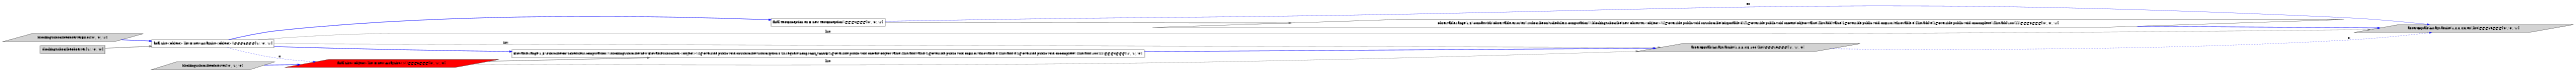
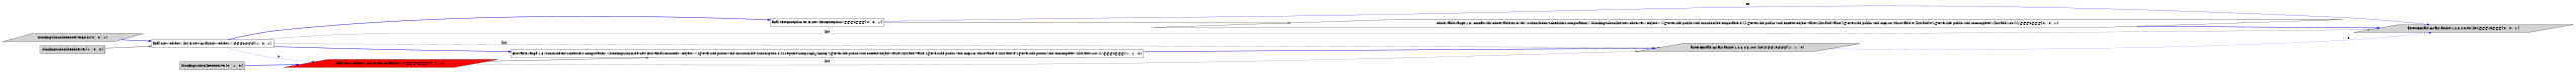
  digraph {
    rankdir=LR
    node [fillcolor=lightgray shape=parallelogram style=filled]
    edge [style=bold color=blue]
    n1 [fillcolor=white label="final TestException ex = new TestException()@@@4@@@['0', '0', '1']" shape=box]
    n2 [fillcolor=white label="Observable.range(1,5).concatWith(Observable.error(ex)).subscribeOn(Schedulers.computation()).blockingSubscribe(new Observer<Object>(){@Override public void onSubscribe(Disposable d){}@Override public void onNext(Object value){list.add(value)}@Override public void onError(Throwable e){list.add(e)}@Override public void onComplete(){list.add(100)}})@@@5@@@['0', '0', '1']"]
    n3 [label="assertEquals(Arrays.asList(1,2,3,4,5,ex),list)@@@19@@@['0', '0', '1']"]
    n4 [fillcolor=red label="final List<Object> list = new ArrayList<>()@@@3@@@['0', '1', '0']"]
    n5 [fillcolor=white label="Flowable.range(1,5).subscribeOn(Schedulers.computation()).blockingSubscribe(new FlowableSubscriber<Object>(){@Override public void onSubscribe(Subscription s){s.request(Long.MAX_VALUE)}@Override public void onNext(Object value){list.add(value)}@Override public void onError(Throwable e){list.add(e)}@Override public void onComplete(){list.add(100)}})@@@4@@@['1', '1', '0']" shape=box]
    n6 [label="assertEquals(Arrays.asList(1,2,3,4,5,100),list)@@@19@@@['1', '1', '0']"]
    n7 [label="blockingSubscribeObserverError['0', '0', '1']"]
    n8 [fillcolor=white label="final List<Object> list = new ArrayList<Object>()@@@3@@@['1', '0', '1']" shape=box]
-   n9 [label="blockingSubscribeObserver['0', '1', '0']"]
+   n9 [label="blockingSubscribeObserver['0', '1', '0']" shape=box]
    n10 [label="blockingSubscribeObserver['1', '0', '0']" shape=box]
    n1 -> n2 [color=gray40]
    n1 -> n3 [label=ex style=solid]
    n2 -> n3
    n4 -> n5 [color=gray40]
    n4 -> n6 [label=list style=solid color=gray40]
    n5 -> n6
    n6 -> n3 [label=0 style=dashed]
    n7 -> n8
    n8 -> n1
    n8 -> n3 [label=list style=solid color=gray40]
    n8 -> n4 [label=0 style=dashed]
    n8 -> n5
    n8 -> n6 [label=list style=solid color=gray40]
    n9 -> n4
    n10 -> n8 [color=gray40]
  }
